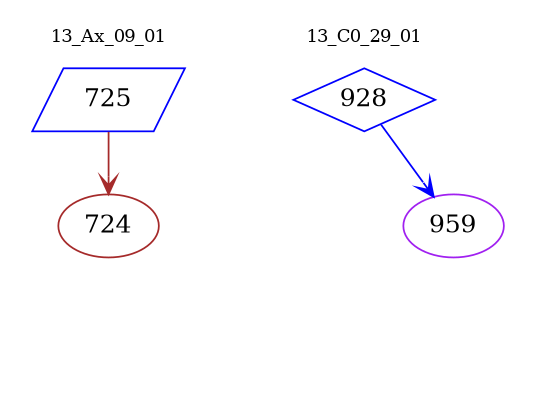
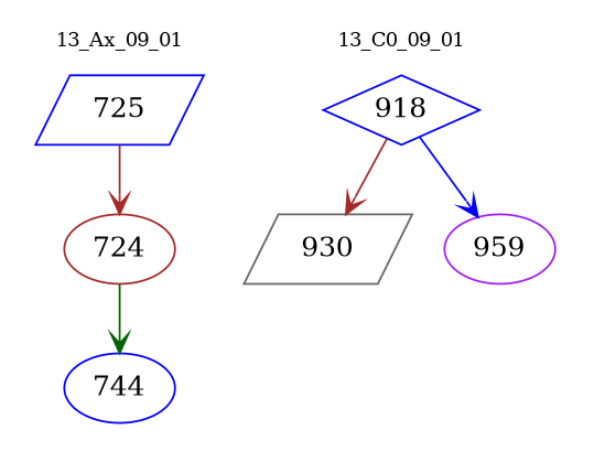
  digraph {
    node [color=blue shape=ellipse]
    edge [arrowhead=vee color=brown]
    n1 [label=725 shape=parallelogram]
    n2 [color=brown label=724]
-   n4 [label=928 shape=diamond]
+   n3 [label=744]
+   n4 [label=918 shape=diamond]
+   n5 [color=gray40 label=930 shape=parallelogram]
    n6 [color=purple label=959]
    subgraph cluster_1 {
      color=white
      fontsize=10
      label="13_Ax_09_01"
      n1
      n2
+     n3
    }
    subgraph cluster_2 {
      color=white
      fontsize=10
-     label="13_C0_29_01"
+     label="13_C0_09_01"
      n4
+     n5
      n6
    }
    n1 -> n2
+   n2 -> n3 [color=darkgreen]
+   n4 -> n5
    n4 -> n6 [color=blue]
  }
